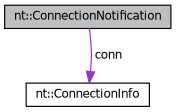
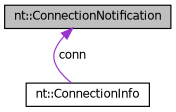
  digraph {
    node [color=black fontname=Helvetica fontsize=10 shape=record style=filled]
    n1 [fillcolor=grey75 fontcolor=black height=0.2 label="nt::ConnectionNotification" width=0.4]
    n2 [fillcolor=white height=0.2 label="nt::ConnectionInfo" width=0.4]
-   n2 -> n1 [color=darkorchid3 dir=back fontname=Helvetica fontsize=10 label=" conn" labelfontname=Helvetica labelfontsize=10 style=solid]
+   n1 -> n2 [color=darkorchid3 dir=back fontname=Helvetica fontsize=10 label=" conn" labelfontname=Helvetica labelfontsize=10 style=solid]
  }
